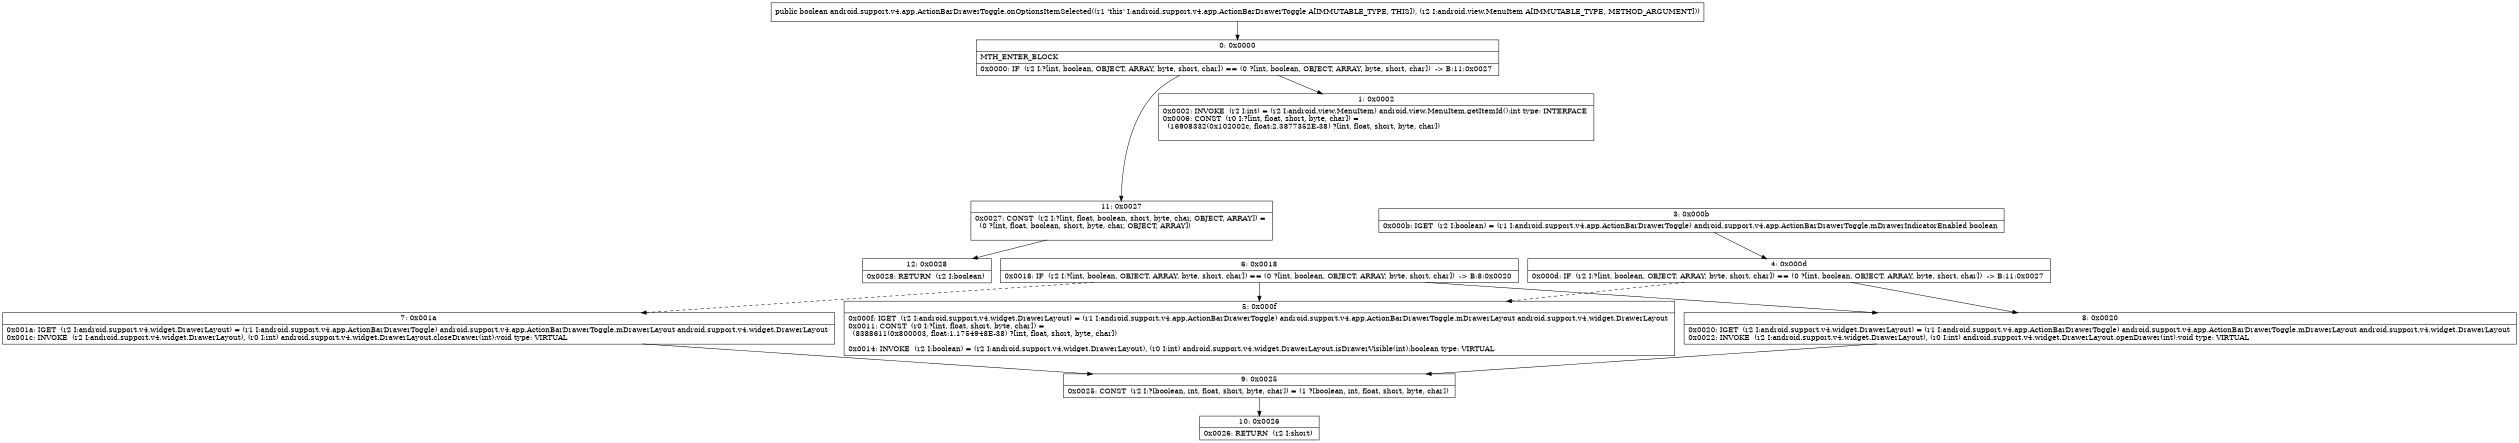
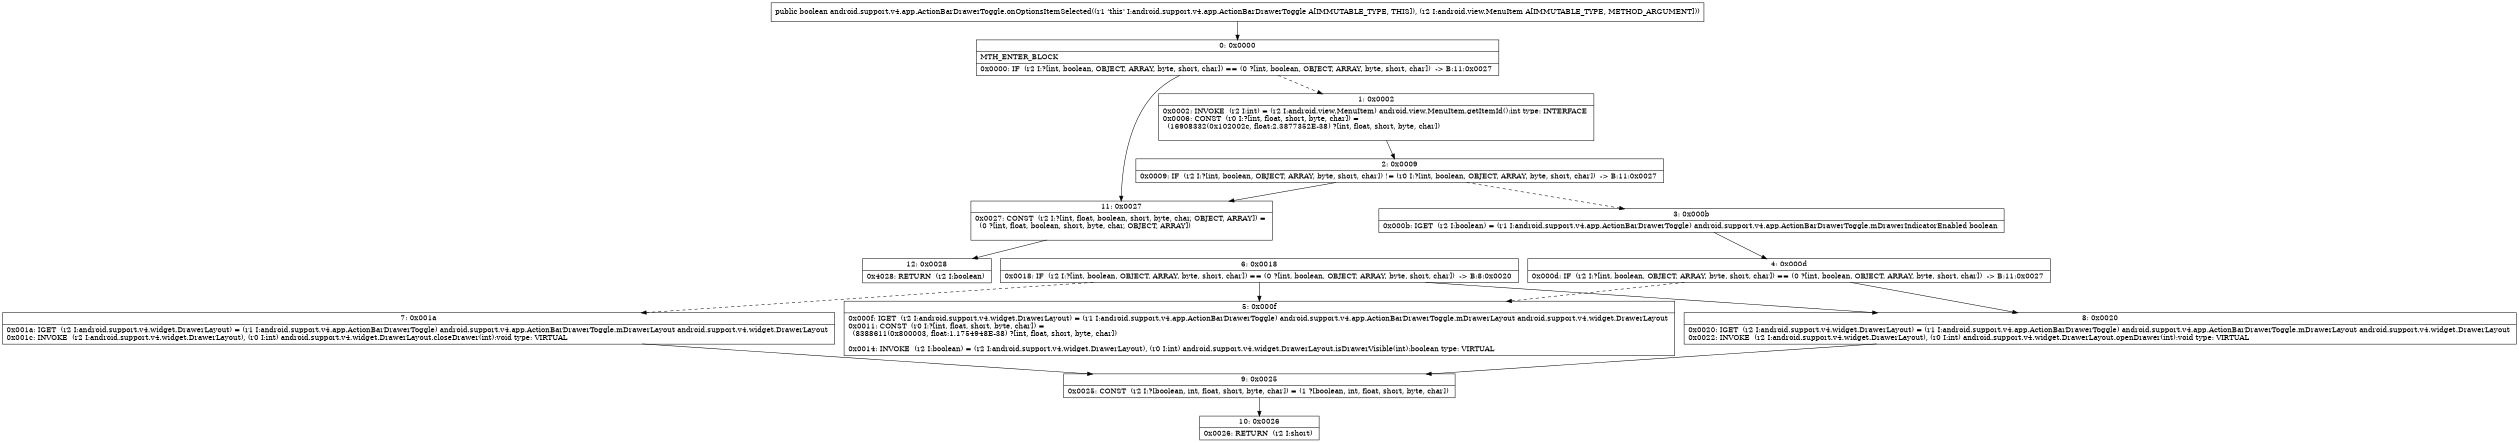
  digraph {
    node [shape=record]
    n1 [label="{0\:\ 0x0000|MTH_ENTER_BLOCK\l|0x0000: IF  (r2 I:?[int, boolean, OBJECT, ARRAY, byte, short, char]) == (0 ?[int, boolean, OBJECT, ARRAY, byte, short, char])  \-\> B:11:0x0027 \l}"]
    n2 [label="{1\:\ 0x0002|0x0002: INVOKE  (r2 I:int) = (r2 I:android.view.MenuItem) android.view.MenuItem.getItemId():int type: INTERFACE \l0x0006: CONST  (r0 I:?[int, float, short, byte, char]) = \l  (16908332(0x102002c, float:2.3877352E\-38) ?[int, float, short, byte, char])\l \l}"]
    n3 [label="{11\:\ 0x0027|0x0027: CONST  (r2 I:?[int, float, boolean, short, byte, char, OBJECT, ARRAY]) = \l  (0 ?[int, float, boolean, short, byte, char, OBJECT, ARRAY])\l \l}"]
-   n5 [label="{12\:\ 0x0028|0x0028: RETURN  (r2 I:boolean) \l}"]
+   n4 [label="{2\:\ 0x0009|0x0009: IF  (r2 I:?[int, boolean, OBJECT, ARRAY, byte, short, char]) != (r0 I:?[int, boolean, OBJECT, ARRAY, byte, short, char])  \-\> B:11:0x0027 \l}"]
+   n5 [label="{12\:\ 0x0028|0x4028: RETURN  (r2 I:boolean) \l}"]
    n6 [label="{3\:\ 0x000b|0x000b: IGET  (r2 I:boolean) = (r1 I:android.support.v4.app.ActionBarDrawerToggle) android.support.v4.app.ActionBarDrawerToggle.mDrawerIndicatorEnabled boolean \l}"]
    n7 [label="{4\:\ 0x000d|0x000d: IF  (r2 I:?[int, boolean, OBJECT, ARRAY, byte, short, char]) == (0 ?[int, boolean, OBJECT, ARRAY, byte, short, char])  \-\> B:11:0x0027 \l}"]
    n8 [label="{5\:\ 0x000f|0x000f: IGET  (r2 I:android.support.v4.widget.DrawerLayout) = (r1 I:android.support.v4.app.ActionBarDrawerToggle) android.support.v4.app.ActionBarDrawerToggle.mDrawerLayout android.support.v4.widget.DrawerLayout \l0x0011: CONST  (r0 I:?[int, float, short, byte, char]) = \l  (8388611(0x800003, float:1.1754948E\-38) ?[int, float, short, byte, char])\l \l0x0014: INVOKE  (r2 I:boolean) = (r2 I:android.support.v4.widget.DrawerLayout), (r0 I:int) android.support.v4.widget.DrawerLayout.isDrawerVisible(int):boolean type: VIRTUAL \l}"]
    n9 [label="{8\:\ 0x0020|0x0020: IGET  (r2 I:android.support.v4.widget.DrawerLayout) = (r1 I:android.support.v4.app.ActionBarDrawerToggle) android.support.v4.app.ActionBarDrawerToggle.mDrawerLayout android.support.v4.widget.DrawerLayout \l0x0022: INVOKE  (r2 I:android.support.v4.widget.DrawerLayout), (r0 I:int) android.support.v4.widget.DrawerLayout.openDrawer(int):void type: VIRTUAL \l}"]
    n10 [label="{6\:\ 0x0018|0x0018: IF  (r2 I:?[int, boolean, OBJECT, ARRAY, byte, short, char]) == (0 ?[int, boolean, OBJECT, ARRAY, byte, short, char])  \-\> B:8:0x0020 \l}"]
    n11 [label="{7\:\ 0x001a|0x001a: IGET  (r2 I:android.support.v4.widget.DrawerLayout) = (r1 I:android.support.v4.app.ActionBarDrawerToggle) android.support.v4.app.ActionBarDrawerToggle.mDrawerLayout android.support.v4.widget.DrawerLayout \l0x001c: INVOKE  (r2 I:android.support.v4.widget.DrawerLayout), (r0 I:int) android.support.v4.widget.DrawerLayout.closeDrawer(int):void type: VIRTUAL \l}"]
    n12 [label="{9\:\ 0x0025|0x0025: CONST  (r2 I:?[boolean, int, float, short, byte, char]) = (1 ?[boolean, int, float, short, byte, char]) \l}"]
    n13 [label="{10\:\ 0x0026|0x0026: RETURN  (r2 I:short) \l}"]
    n14 [label="{public boolean android.support.v4.app.ActionBarDrawerToggle.onOptionsItemSelected((r1 'this' I:android.support.v4.app.ActionBarDrawerToggle A[IMMUTABLE_TYPE, THIS]), (r2 I:android.view.MenuItem A[IMMUTABLE_TYPE, METHOD_ARGUMENT])) }"]
-   n1 -> n2 [style=solid]
+   n1 -> n2 [style=dashed]
    n1 -> n3
+   n2 -> n4
    n3 -> n5
+   n4 -> n3
+   n4 -> n6 [style=dashed]
    n6 -> n7
    n7 -> n8 [style=dashed]
    n7 -> n9
    n9 -> n12
    n10 -> n8
    n10 -> n9
    n10 -> n11 [style=dashed]
    n11 -> n12
    n12 -> n13
    n14 -> n1
  }
